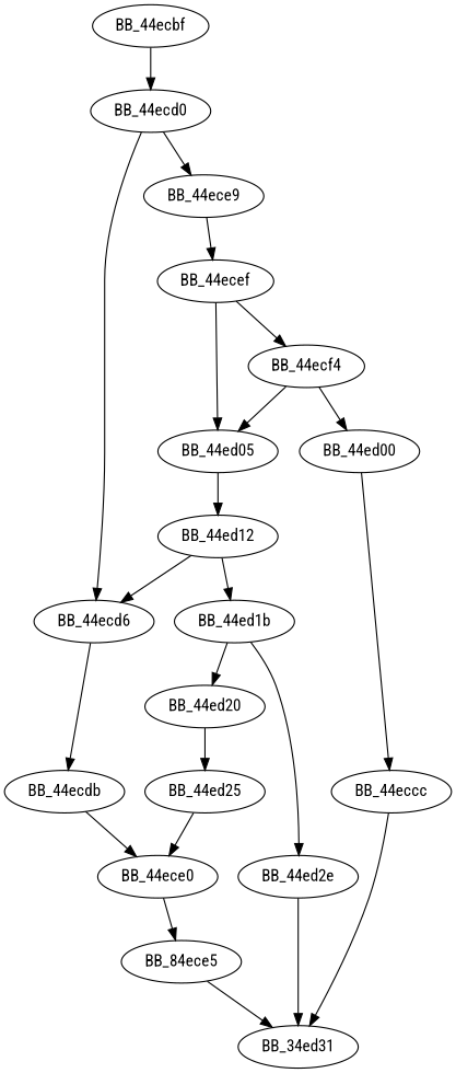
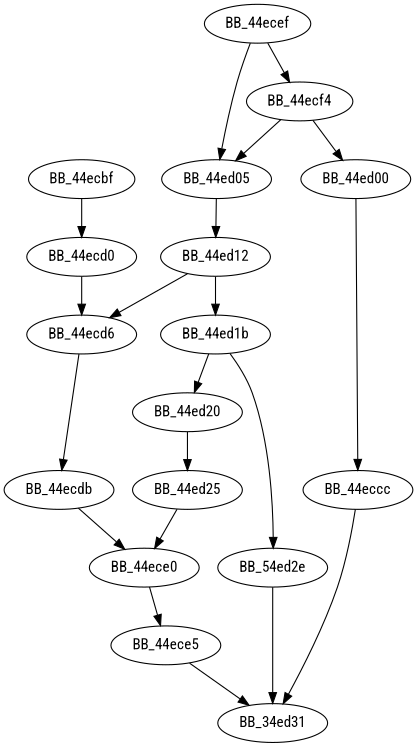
  digraph {
    fontname="Roboto Condensed"
    node [fontname="Roboto Condensed"]
    edge [fontname="Roboto Condensed"]
    BB_44ecbf
    BB_44ecd0
    n3 [label=BB_34ed31]
    BB_44eccc
    BB_44ecd6
-   BB_44ece9
    BB_44ecdb
    BB_44ecef
    BB_44ece0
    BB_44ed05
    BB_44ecf4
    BB_44ed12
-   BB_44ece5 [label=BB_84ece5]
+   BB_44ece5
    BB_44ed00
    BB_44ed1b
    BB_44ed20
-   BB_44ed2e
+   BB_44ed2e [label=BB_54ed2e]
    BB_44ed25
    BB_44ecbf -> BB_44ecd0
    BB_44ecd0 -> BB_44ecd6
-   BB_44ecd0 -> BB_44ece9
    BB_44eccc -> n3
    BB_44ecd6 -> BB_44ecdb
-   BB_44ece9 -> BB_44ecef
    BB_44ecdb -> BB_44ece0
    BB_44ecef -> BB_44ed05
    BB_44ecef -> BB_44ecf4
    BB_44ece0 -> BB_44ece5
    BB_44ed05 -> BB_44ed12
    BB_44ecf4 -> BB_44ed05
    BB_44ecf4 -> BB_44ed00
    BB_44ed12 -> BB_44ecd6
    BB_44ed12 -> BB_44ed1b
    BB_44ece5 -> n3
    BB_44ed00 -> BB_44eccc
    BB_44ed1b -> BB_44ed20
    BB_44ed1b -> BB_44ed2e
    BB_44ed20 -> BB_44ed25
    BB_44ed2e -> n3
    BB_44ed25 -> BB_44ece0
  }
